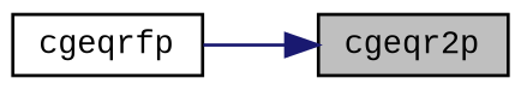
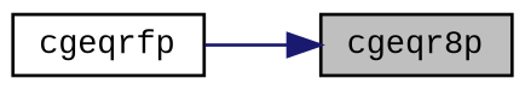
  digraph {
    rankdir=RL
    fontname="Liberation Mono"
    node [color=black fontname="Liberation Mono" fontsize=10 shape=record style=filled]
-   n1 [fillcolor=grey75 fontcolor=black height=0.2 label=cgeqr2p width=0.4]
+   n1 [fillcolor=grey75 fontcolor=black height=0.2 label=cgeqr8p width=0.4]
    n2 [fillcolor=white height=0.2 label=cgeqrfp width=0.4]
    n1 -> n2 [color=midnightblue dir=back fontname="Liberation Mono" fontsize=10 labelfontname=Helvetica labelfontsize=10 style=solid]
  }
